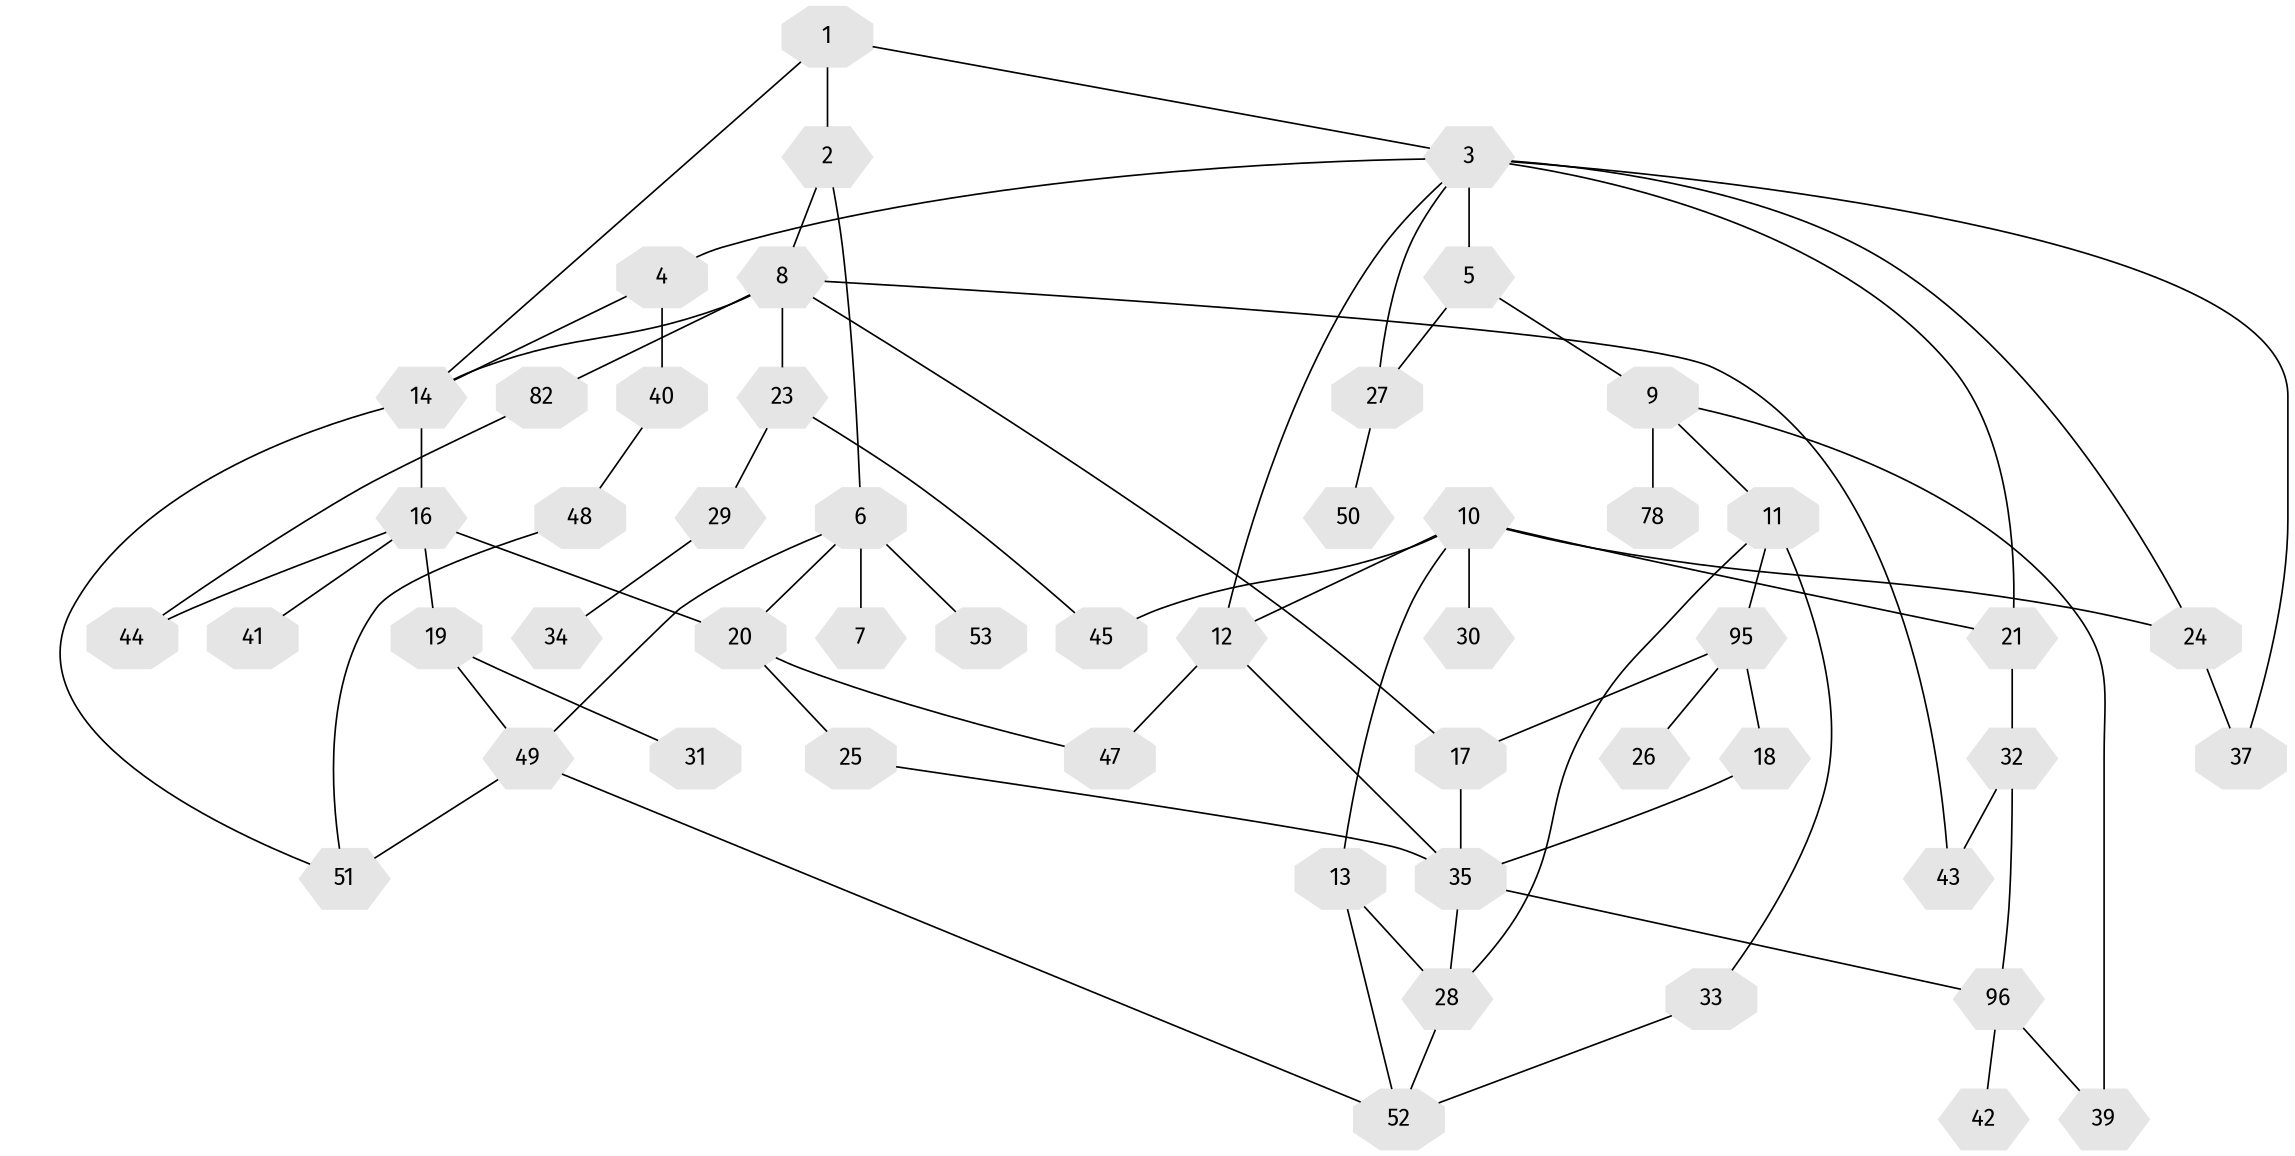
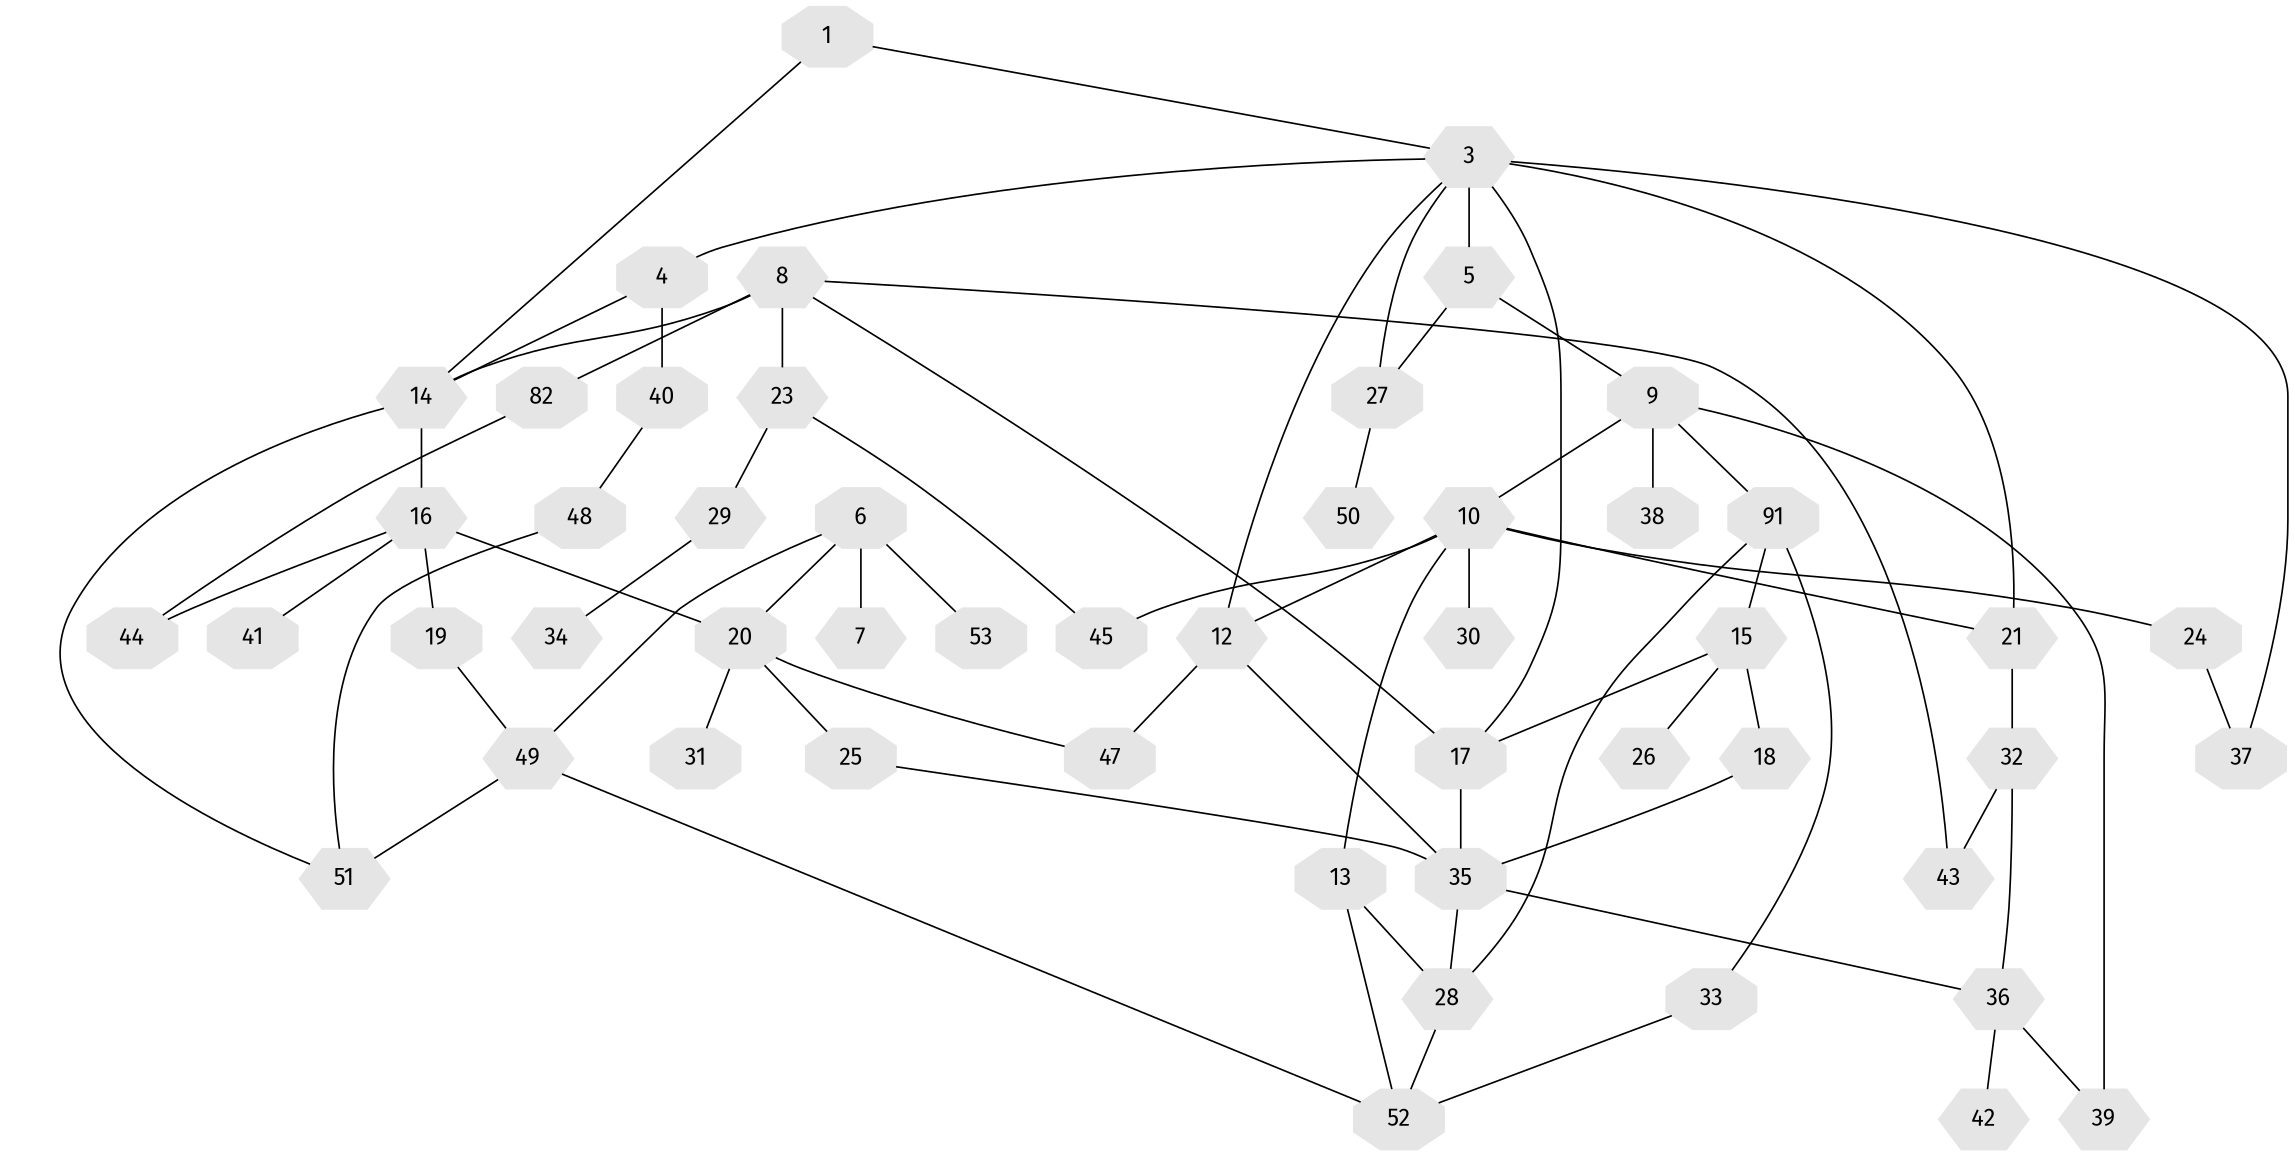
  graph {
    fontname="Fira Sans"
    node [color=gray90 fontname="Fira Sans" shape=octagon style=filled]
    edge [fontname="Fira Sans"]
    1
-   2 [shape=hexagon]
    3 [shape=hexagon]
    14 [shape=hexagon]
    6
    8 [shape=hexagon]
    4
    5 [shape=hexagon]
    12 [shape=hexagon]
    21 [shape=hexagon]
    24
    27
    37
    16 [shape=hexagon]
    51 [shape=hexagon]
    7 [shape=hexagon]
    20
    49 [shape=hexagon]
    53
    17
    n21 [label=82]
    23 [shape=hexagon]
    43 [shape=hexagon]
    40
    9
    35
    47
    32 [shape=hexagon]
    50 [shape=hexagon]
    48
    10 [shape=hexagon]
-   11
-   38 [label=78]
+   11 [label=91]
+   38
    39 [shape=hexagon]
    25
    52
    44
    45
    29 [shape=hexagon]
    13
    30 [shape=hexagon]
-   15 [shape=hexagon label=95]
+   15 [shape=hexagon]
    28 [shape=hexagon]
    33
    18 [shape=hexagon]
    26 [shape=hexagon]
-   36 [shape=hexagon label=96]
+   36 [shape=hexagon]
    19
    41
    31
    34 [shape=hexagon]
    42 [shape=hexagon]
-   1 -- 2
    1 -- 3
    1 -- 14
-   2 -- 6
-   2 -- 8
    3 -- 4
    3 -- 5
    3 -- 12
    3 -- 21
-   3 -- 24
+   3 -- 17
    3 -- 27
    3 -- 37
    14 -- 16
    14 -- 51
    6 -- 7
    6 -- 20
    6 -- 49
    6 -- 53
    8 -- 14
    8 -- 17
    8 -- n21
    8 -- 23
    8 -- 43
    4 -- 14
    4 -- 40
    5 -- 27
    5 -- 9
    12 -- 35
    12 -- 47
    21 -- 32
    24 -- 37
    27 -- 50
    16 -- 20
    16 -- 44
    16 -- 19
    16 -- 41
    20 -- 47
    20 -- 25
    49 -- 51
    49 -- 52
    17 -- 35
    n21 -- 44
    23 -- 45
    23 -- 29
    40 -- 48
+   9 -- 10
    9 -- 11
    9 -- 38
    9 -- 39
    35 -- 28
    35 -- 36
    32 -- 43
    32 -- 36
    48 -- 51
    10 -- 12
    10 -- 21
    10 -- 24
    10 -- 45
    10 -- 13
    10 -- 30
    11 -- 15
    11 -- 28
    11 -- 33
    25 -- 35
    29 -- 34
    13 -- 52
    13 -- 28
    15 -- 17
    15 -- 18
    15 -- 26
    28 -- 52
    33 -- 52
    18 -- 35
    36 -- 39
    36 -- 42
    19 -- 49
-   19 -- 31
+   20 -- 31
  }
